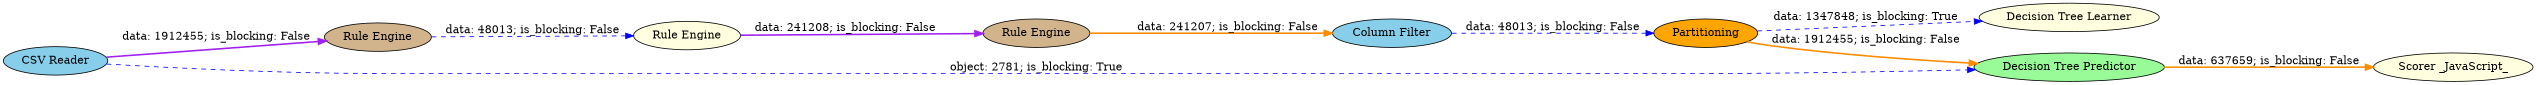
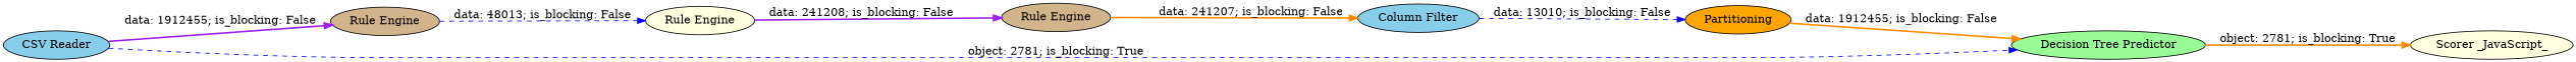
  digraph {
    rankdir=LR
    node [fillcolor=lightyellow style=filled]
    edge [color=blue style=bold]
    n1 [fillcolor=skyblue label="CSV Reader"]
    n2 [fillcolor=tan label="Rule Engine"]
    n3 [fillcolor=palegreen label="Decision Tree Predictor"]
    n4 [label="Rule Engine"]
    n5 [fillcolor=skyblue label="Column Filter"]
    n6 [fillcolor=orange label=Partitioning]
-   n7 [label="Decision Tree Learner"]
    n8 [fillcolor=tan label="Rule Engine"]
    n9 [label="Scorer _JavaScript_"]
    n1 -> n2 [color=purple label="data: 1912455; is_blocking: False"]
    n1 -> n3 [label="object: 2781; is_blocking: True" style=dashed]
    n2 -> n4 [label="data: 48013; is_blocking: False" style=dashed]
-   n3 -> n9 [color=darkorange label="data: 637659; is_blocking: False"]
+   n3 -> n9 [color=darkorange label="object: 2781; is_blocking: True"]
    n4 -> n8 [color=purple label="data: 241208; is_blocking: False"]
-   n5 -> n6 [label="data: 48013; is_blocking: False" style=dashed]
+   n5 -> n6 [label="data: 13010; is_blocking: False" style=dashed]
    n6 -> n3 [color=darkorange label="data: 1912455; is_blocking: False"]
-   n6 -> n7 [label="data: 1347848; is_blocking: True" style=dashed]
    n8 -> n5 [color=darkorange label="data: 241207; is_blocking: False"]
  }
